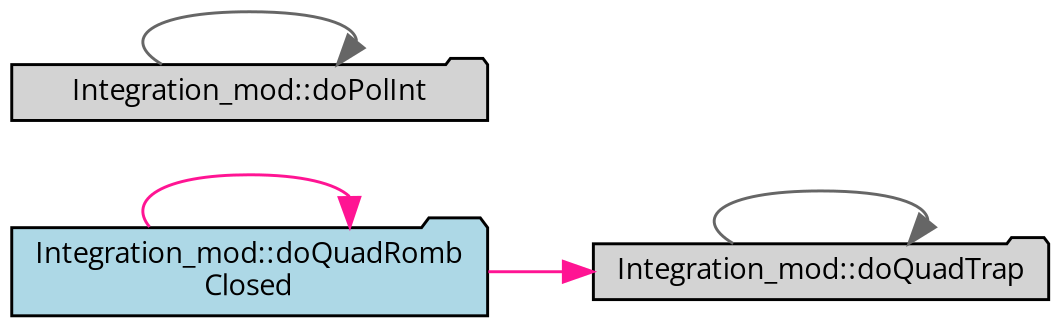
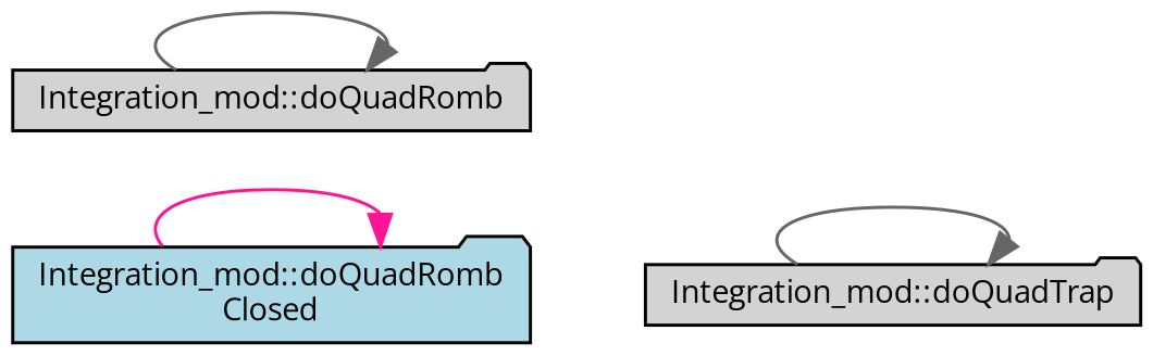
  digraph {
    fontname="Open Sans"
    rankdir=LR
    node [color=black fillcolor=lightgrey fontname="Open Sans" fontsize=10 shape=folder style=filled]
    edge [color=deeppink fontname="Open Sans" fontsize=10 labelfontname=Helvetica labelfontsize=10 style=solid]
    n1 [fillcolor=lightblue fontcolor=black height=0.2 label="Integration_mod::doQuadRomb\lClosed" width=0.4]
    n2 [height=0.2 label="Integration_mod::doQuadTrap" width=0.4]
-   n3 [height=0.2 label="Integration_mod::doPolInt" width=0.4]
+   n3 [height=0.2 label="Integration_mod::doQuadRomb" width=0.4]
    n1 -> n1
-   n1 -> n2
    n2 -> n2 [color=gray40]
    n3 -> n3 [color=gray40]
  }
